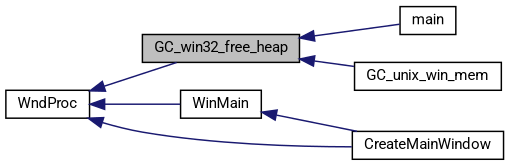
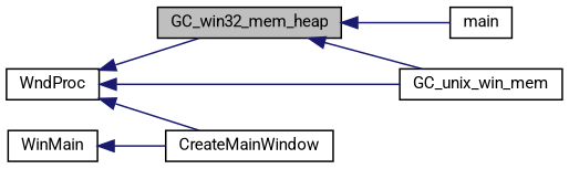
  digraph {
    fontname=Roboto
    rankdir=LR
    node [color=black fillcolor=white fontname=Roboto fontsize=10 shape=record style=filled]
    edge [color=midnightblue dir=back fontname=Roboto fontsize=10 labelfontname=Helvetica labelfontsize=10 style=solid]
-   n1 [fillcolor=grey75 fontcolor=black height=0.2 label=GC_win32_free_heap width=0.4]
+   n1 [fillcolor=grey75 fontcolor=black height=0.2 label=GC_win32_mem_heap width=0.4]
    n2 [height=0.2 label=main width=0.4]
    n3 [height=0.2 label=GC_unix_win_mem width=0.4]
    n4 [height=0.2 label=WndProc width=0.4]
    n5 [height=0.2 label=WinMain width=0.4]
    n6 [height=0.2 label=CreateMainWindow width=0.4]
    n1 -> n2
    n1 -> n3
    n4 -> n1
-   n4 -> n5
+   n4 -> n3
    n4 -> n6
    n5 -> n6
  }
